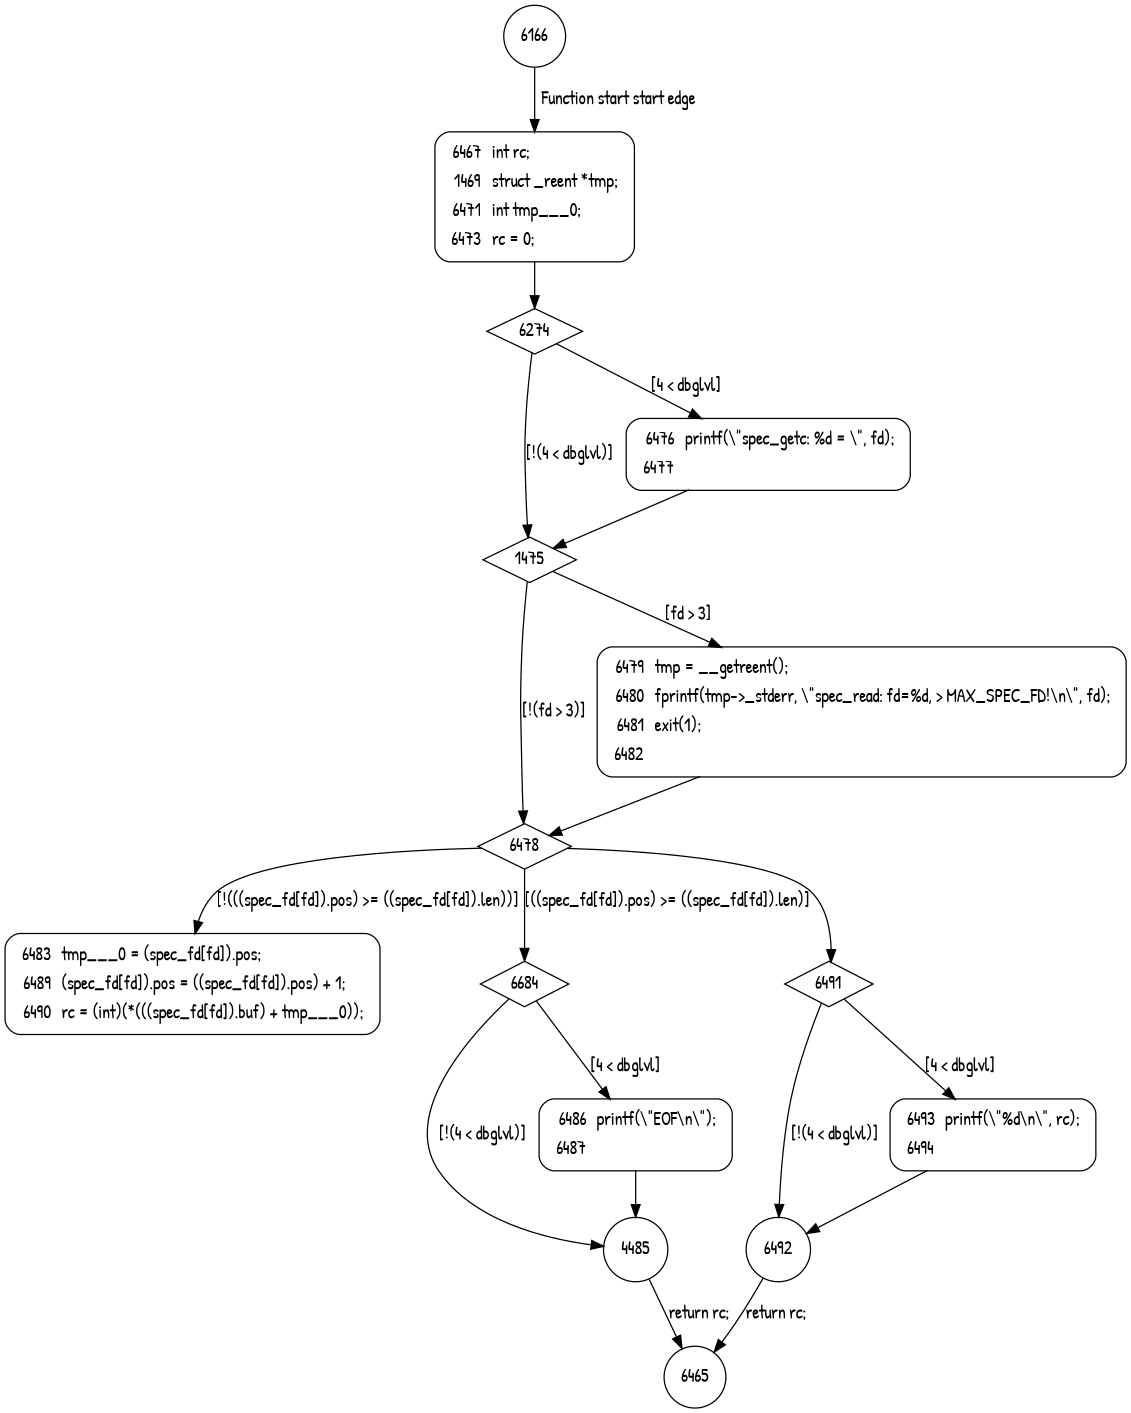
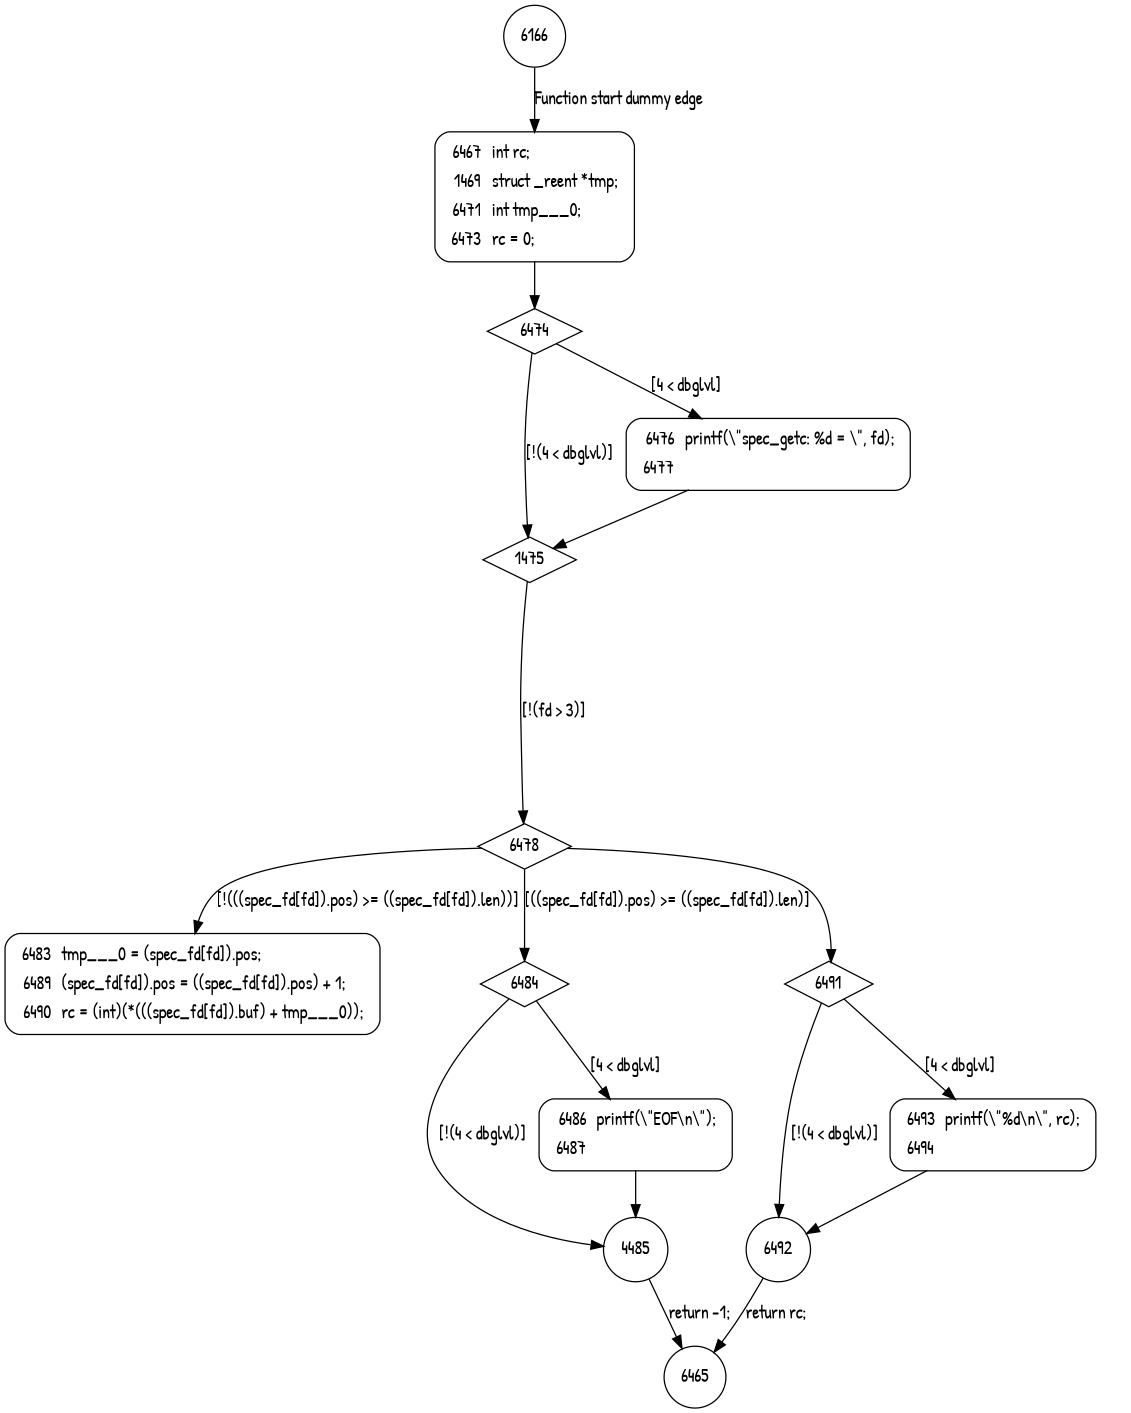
  digraph {
    fontname="Patrick Hand"
    node [fontname="Patrick Hand" shape=Mrecord]
    edge [fontname="Patrick Hand"]
    n1 [label=6166 shape=circle]
    n2 [fillcolor=white label=<<table border="0" cellborder="0" cellpadding="3" bgcolor="white"><tr><td align="right">6467</td><td align="left">int rc;</td></tr><tr><td align="right">1469</td><td align="left">struct _reent *tmp;</td></tr><tr><td align="right">6471</td><td align="left">int tmp___0;</td></tr><tr><td align="right">6473</td><td align="left">rc = 0;</td></tr></table>> penwidth=1 style="filled,bold"]
-   6474 [shape=diamond label=6274]
+   6474 [shape=diamond]
    n4 [label=1475 shape=diamond]
    n5 [fillcolor=white label=<<table border="0" cellborder="0" cellpadding="3" bgcolor="white"><tr><td align="right">6476</td><td align="left">printf(\"spec_getc: %d = \", fd);</td></tr><tr><td align="right">6477</td><td align="left"></td></tr></table>> penwidth=1 style="filled,bold"]
    6478 [shape=diamond]
-   n7 [fillcolor=white label=<<table border="0" cellborder="0" cellpadding="3" bgcolor="white"><tr><td align="right">6479</td><td align="left">tmp = __getreent();</td></tr><tr><td align="right">6480</td><td align="left">fprintf(tmp-&gt;_stderr, \"spec_read: fd=%d, &gt; MAX_SPEC_FD!\n\", fd);</td></tr><tr><td align="right">6481</td><td align="left">exit(1);</td></tr><tr><td align="right">6482</td><td align="left"></td></tr></table>> penwidth=1 style="filled,bold"]
    n8 [fillcolor=white label=<<table border="0" cellborder="0" cellpadding="3" bgcolor="white"><tr><td align="right">6483</td><td align="left">tmp___0 = (spec_fd[fd]).pos;</td></tr><tr><td align="right">6489</td><td align="left">(spec_fd[fd]).pos = ((spec_fd[fd]).pos) + 1;</td></tr><tr><td align="right">6490</td><td align="left">rc = (int)(*(((spec_fd[fd]).buf) + tmp___0));</td></tr></table>> penwidth=1 style="filled,bold"]
-   6484 [shape=diamond label=6684]
+   6484 [shape=diamond]
    6491 [shape=diamond]
    n11 [label=4485 shape=circle]
    n12 [fillcolor=white label=<<table border="0" cellborder="0" cellpadding="3" bgcolor="white"><tr><td align="right">6486</td><td align="left">printf(\"EOF\n\");</td></tr><tr><td align="right">6487</td><td align="left"></td></tr></table>> penwidth=1 style="filled,bold"]
    6492 [shape=circle]
    n14 [fillcolor=white label=<<table border="0" cellborder="0" cellpadding="3" bgcolor="white"><tr><td align="right">6493</td><td align="left">printf(\"%d\n\", rc);</td></tr><tr><td align="right">6494</td><td align="left"></td></tr></table>> penwidth=1 style="filled,bold"]
    6465 [shape=circle]
-   n1 -> n2 [label="Function start start edge"]
+   n1 -> n2 [label="Function start dummy edge"]
    n2 -> 6474
    6474 -> n4 [label="[!(4 < dbglvl)]"]
    6474 -> n5 [label="[4 < dbglvl]"]
    n4 -> 6478 [label="[!(fd > 3)]"]
-   n4 -> n7 [label="[fd > 3]"]
    n5 -> n4
    6478 -> n8 [label="[!(((spec_fd[fd]).pos) >= ((spec_fd[fd]).len))]"]
    6478 -> 6484 [label="[((spec_fd[fd]).pos) >= ((spec_fd[fd]).len)]"]
    6478 -> 6491
-   n7 -> 6478
    6484 -> n11 [label="[!(4 < dbglvl)]"]
    6484 -> n12 [label="[4 < dbglvl]"]
    6491 -> 6492 [label="[!(4 < dbglvl)]"]
    6491 -> n14 [label="[4 < dbglvl]"]
-   n11 -> 6465 [label="return rc;"]
+   n11 -> 6465 [label="return -1;"]
    n12 -> n11
    6492 -> 6465 [label="return rc;"]
    n14 -> 6492
  }
